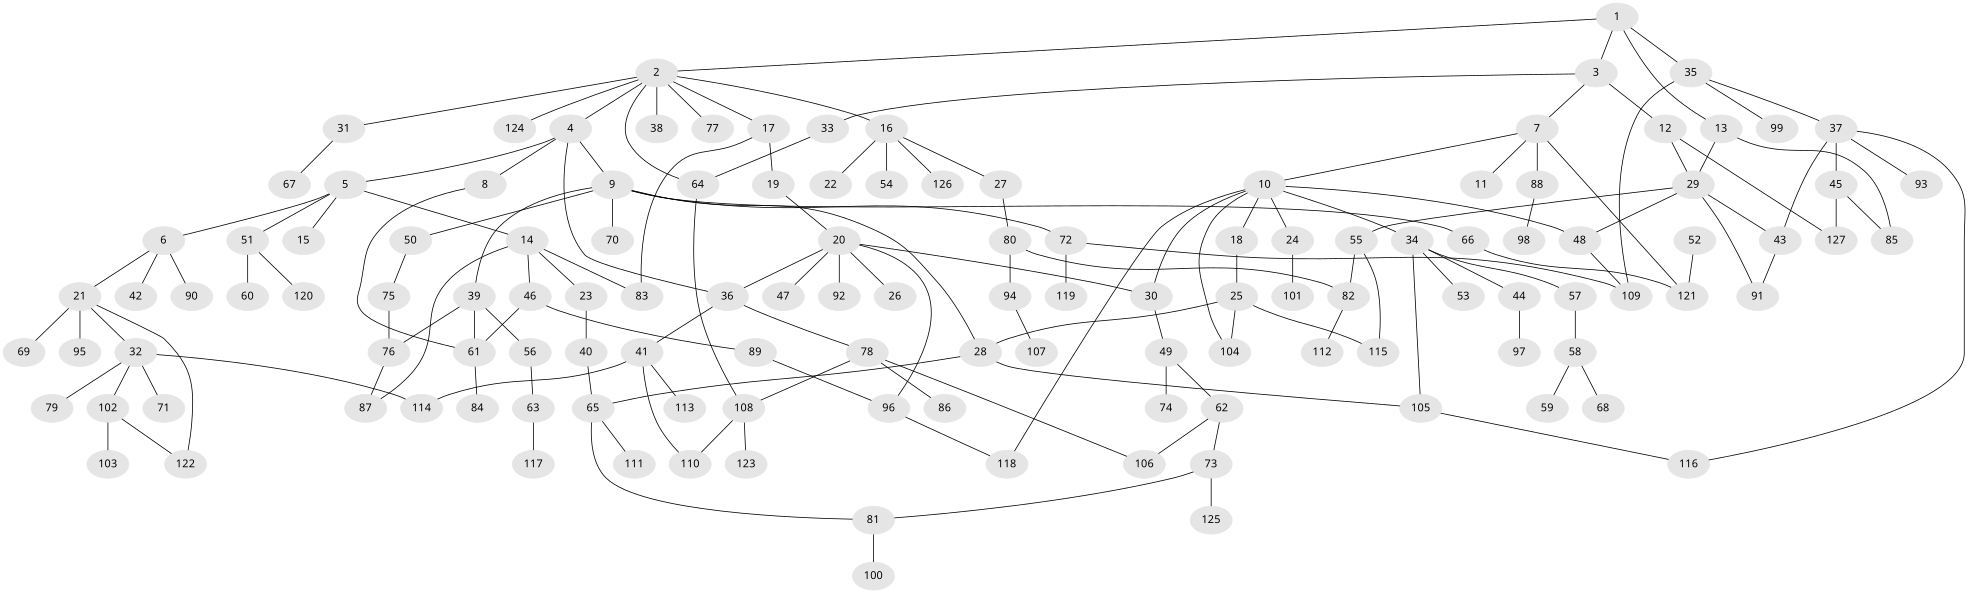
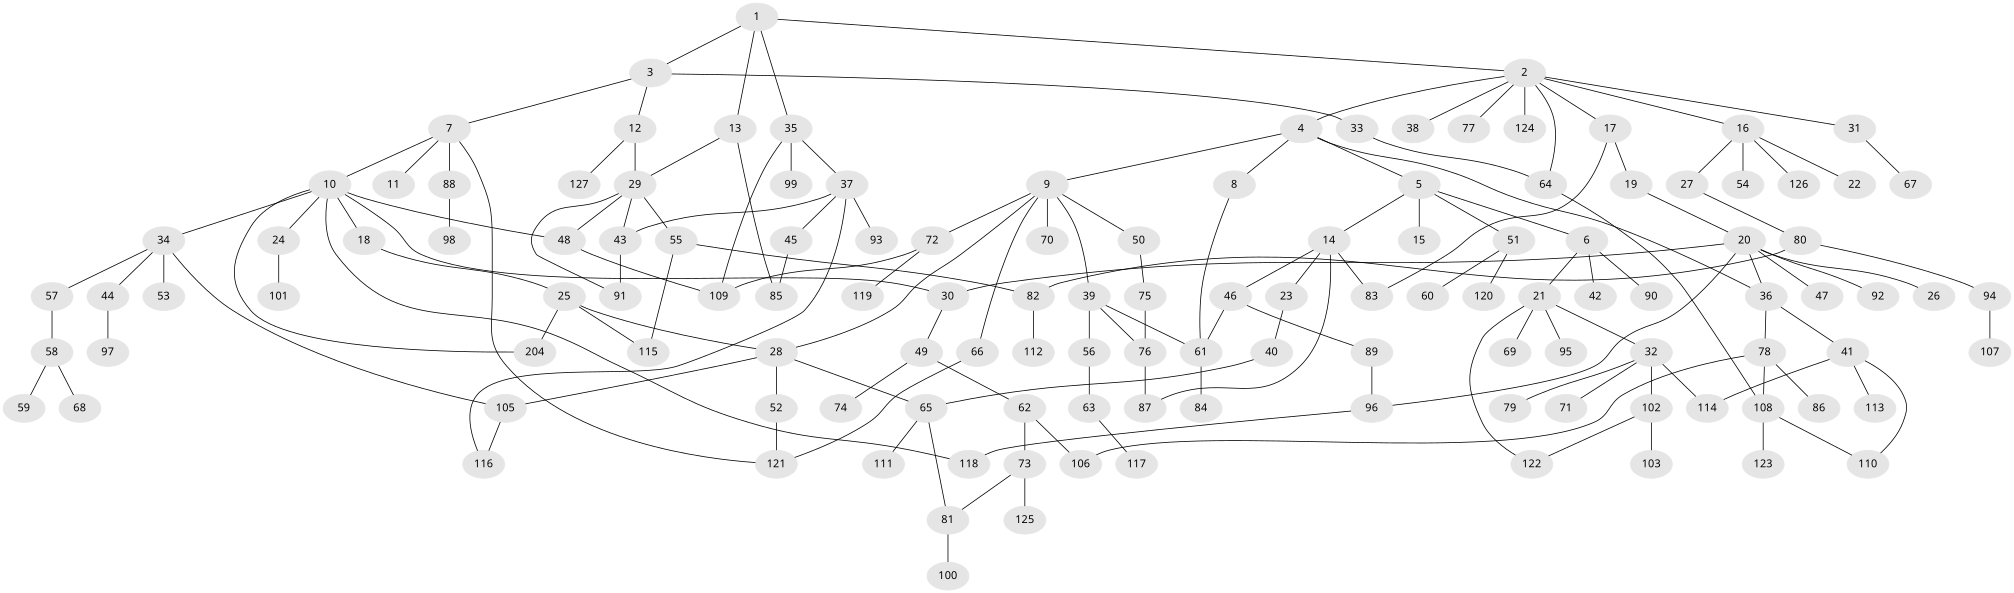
  graph {
    fontname="Noto Sans"
    node [color=gray90 fontname="Noto Sans" style=filled]
    edge [fontname="Noto Sans"]
    1
    2
    3
    13
    35
    4
    16
    17
    31
    38
    64
    77
    124
    7
    12
    33
    29
    85
    37
    99
    109
    5
    8
    9
    36
    22
    27
    54
    126
    83
    19
    67
    108
    10
    11
    88
    121
    127
    6
    14
    15
    51
    61
    28
    39
    50
    66
    70
    72
    41
    78
    21
    42
    90
    23
    46
    87
    60
    120
    32
    69
    95
    122
    18
    24
    30
    34
    48
-   104
+   104 [label=204]
    118
    98
    84
    52
    65
    105
    56
    76
    75
    119
    25
    101
    49
    44
    53
    57
    43
    55
    91
    40
    89
    80
    20
    115
    26
    47
    92
    96
    71
    79
    102
    114
    82
    94
    81
    111
    116
    62
    74
    103
    97
    58
    45
    93
    110
    113
    106
    86
    63
    73
    112
    117
    59
    68
    125
    123
    100
    107
    1 -- 2
    1 -- 3
    1 -- 13
    1 -- 35
    2 -- 4
    2 -- 16
    2 -- 17
    2 -- 31
    2 -- 38
    2 -- 64
    2 -- 77
    2 -- 124
    3 -- 7
    3 -- 12
    3 -- 33
    13 -- 29
    13 -- 85
    35 -- 37
    35 -- 99
    35 -- 109
    4 -- 5
    4 -- 8
    4 -- 9
    4 -- 36
    16 -- 22
    16 -- 27
    16 -- 54
    16 -- 126
    17 -- 83
    17 -- 19
    31 -- 67
    64 -- 108
    7 -- 10
    7 -- 11
    7 -- 88
    7 -- 121
    12 -- 29
    12 -- 127
    33 -- 64
    29 -- 48
    29 -- 43
    29 -- 55
    29 -- 91
    37 -- 43
    37 -- 116
    37 -- 45
    37 -- 93
    5 -- 6
    5 -- 14
    5 -- 15
    5 -- 51
    8 -- 61
    9 -- 28
    9 -- 39
    9 -- 50
    9 -- 66
    9 -- 70
    9 -- 72
    36 -- 41
    36 -- 78
    27 -- 80
    19 -- 20
    108 -- 110
    108 -- 123
    10 -- 18
    10 -- 24
    10 -- 30
    10 -- 34
    10 -- 48
    10 -- 104
    10 -- 118
    88 -- 98
    6 -- 21
    6 -- 42
    6 -- 90
    14 -- 83
    14 -- 23
    14 -- 46
    14 -- 87
    51 -- 60
    51 -- 120
    61 -- 84
+   28 -- 52
    28 -- 65
    28 -- 105
    39 -- 61
    39 -- 56
    39 -- 76
    50 -- 75
    66 -- 121
    72 -- 109
    72 -- 119
    41 -- 114
    41 -- 110
    41 -- 113
    78 -- 108
    78 -- 106
    78 -- 86
    21 -- 32
    21 -- 69
    21 -- 95
    21 -- 122
    23 -- 40
    46 -- 61
    46 -- 89
    32 -- 71
    32 -- 79
    32 -- 102
    32 -- 114
    18 -- 25
    24 -- 101
    30 -- 49
    34 -- 105
    34 -- 44
    34 -- 53
    34 -- 57
    48 -- 109
    52 -- 121
    65 -- 81
    65 -- 111
    105 -- 116
    56 -- 63
    76 -- 87
    75 -- 76
    25 -- 28
    25 -- 104
    25 -- 115
    49 -- 62
    49 -- 74
    44 -- 97
    57 -- 58
    43 -- 91
    55 -- 115
    55 -- 82
    40 -- 65
    89 -- 96
    80 -- 82
    80 -- 94
    20 -- 36
    20 -- 30
    20 -- 26
    20 -- 47
    20 -- 92
    20 -- 96
    96 -- 118
    102 -- 122
    102 -- 103
    82 -- 112
    94 -- 107
    81 -- 100
    62 -- 106
    62 -- 73
    58 -- 59
    58 -- 68
    45 -- 85
-   45 -- 127
    63 -- 117
    73 -- 81
    73 -- 125
  }
